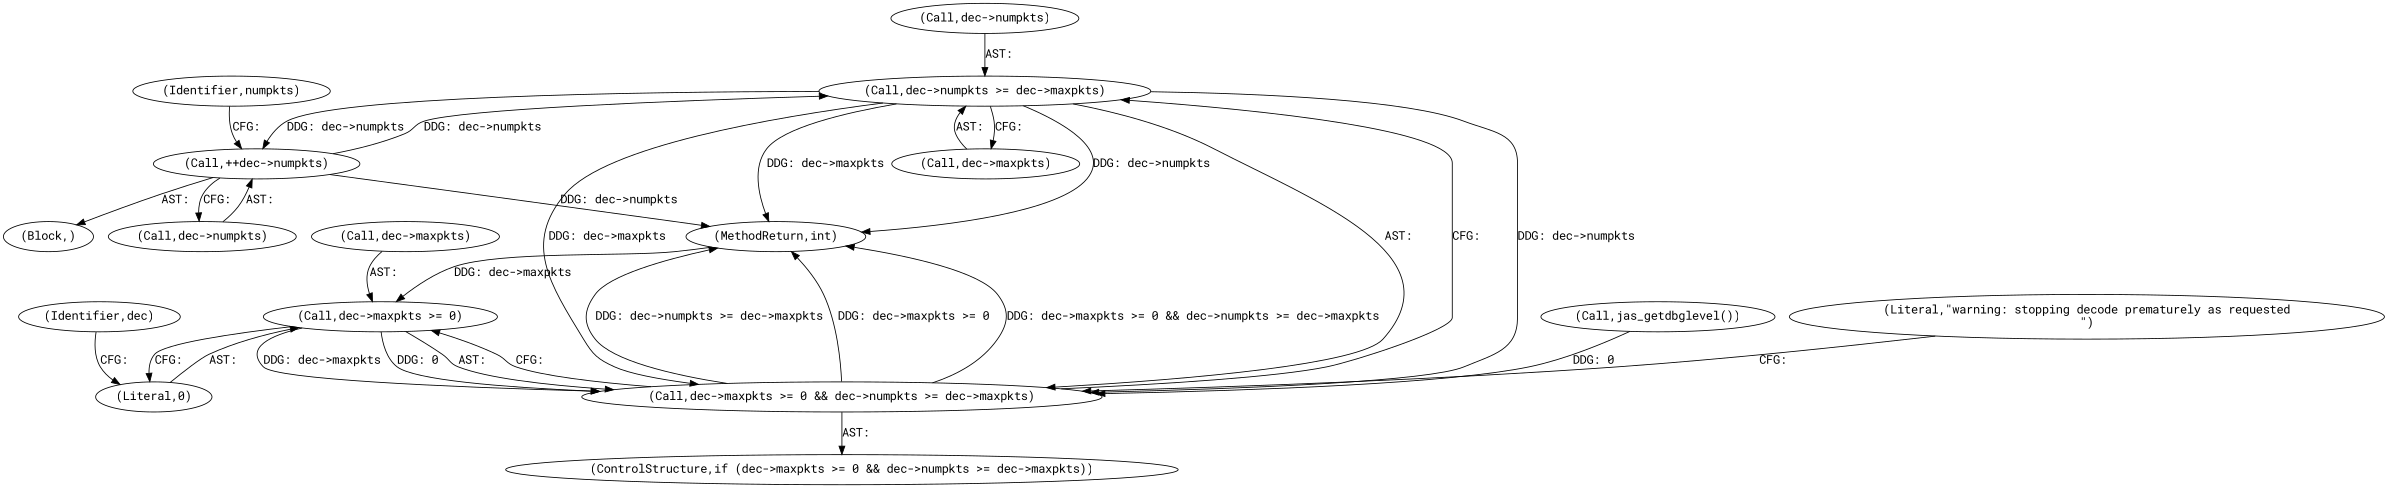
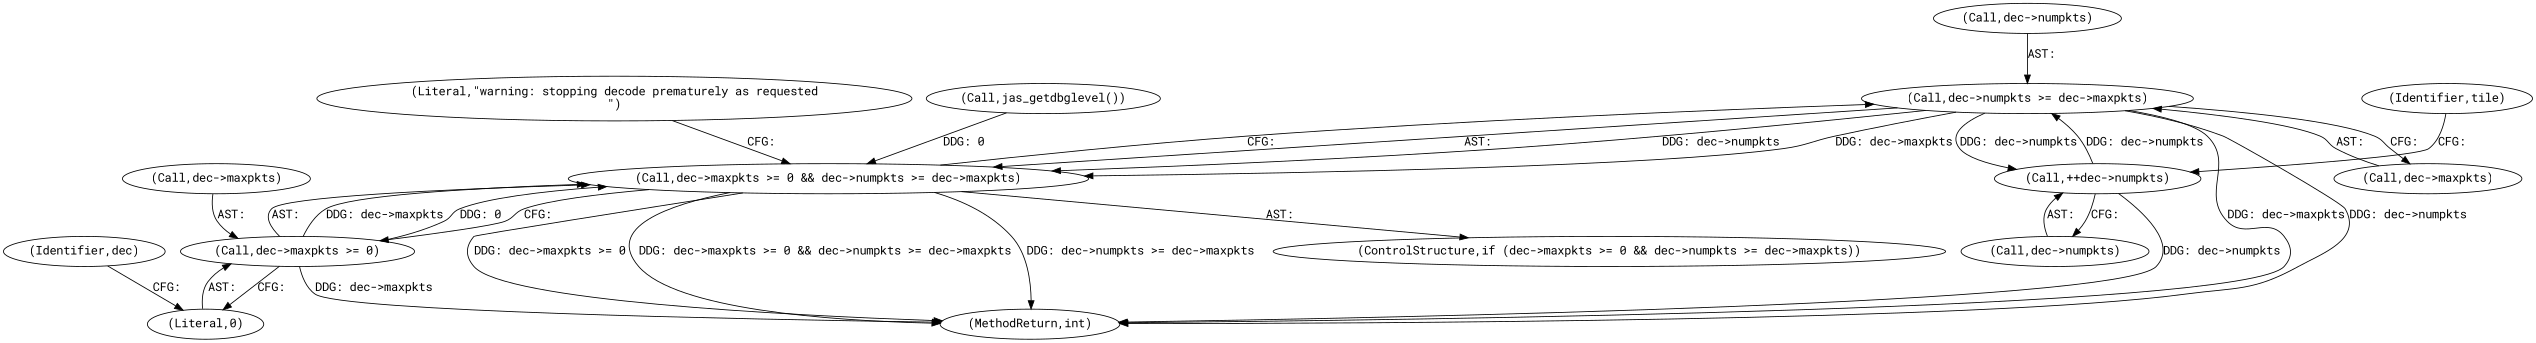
  digraph {
    fontname="Roboto Mono"
    node [fontname="Roboto Mono"]
    edge [fontname="Roboto Mono"]
    n1 [label="(Call,dec->numpkts >= dec->maxpkts)"]
    n2 [label="(Call,++dec->numpkts)"]
    n3 [label="(Call,dec->maxpkts >= 0 && dec->numpkts >= dec->maxpkts)"]
    n4 [label="(MethodReturn,int)"]
    n5 [label="(Call,dec->maxpkts)"]
    n6 [label="(Call,dec->numpkts)"]
-   n7 [label="(Block,)"]
    n8 [label="(Call,dec->maxpkts >= 0)"]
    n9 [label="(Literal,0)"]
    n10 [label="(ControlStructure,if (dec->maxpkts >= 0 && dec->numpkts >= dec->maxpkts))"]
-   n11 [label="(Identifier,numpkts)"]
+   n11 [label="(Identifier,tile)"]
    n12 [label="(Call,jas_getdbglevel())"]
    n13 [label="(Literal,\"warning: stopping decode prematurely as requested\n\")"]
    n14 [label="(Call,dec->maxpkts)"]
    n15 [label="(Identifier,dec)"]
    n16 [label="(Call,dec->numpkts)"]
    n1 -> n2 [label="DDG: dec->numpkts"]
    n1 -> n3 [label="AST: "]
    n1 -> n3 [label="DDG: dec->numpkts"]
    n1 -> n3 [label="DDG: dec->maxpkts"]
    n1 -> n4 [label="DDG: dec->maxpkts"]
    n1 -> n4 [label="DDG: dec->numpkts"]
    n1 -> n5 [label="CFG: "]
    n2 -> n1 [label="DDG: dec->numpkts"]
    n2 -> n4 [label="DDG: dec->numpkts"]
    n2 -> n6 [label="CFG: "]
-   n2 -> n7 [label="AST: "]
    n3 -> n1 [label="CFG: "]
    n3 -> n4 [label="DDG: dec->maxpkts >= 0 && dec->numpkts >= dec->maxpkts"]
    n3 -> n4 [label="DDG: dec->numpkts >= dec->maxpkts"]
    n3 -> n4 [label="DDG: dec->maxpkts >= 0"]
    n3 -> n8 [label="CFG: "]
    n3 -> n10 [label="AST: "]
    n5 -> n1 [label="AST: "]
    n6 -> n2 [label="AST: "]
    n8 -> n3 [label="AST: "]
    n8 -> n3 [label="DDG: dec->maxpkts"]
    n8 -> n3 [label="DDG: 0"]
-   n4 -> n8 [label="DDG: dec->maxpkts"]
+   n8 -> n4 [label="DDG: dec->maxpkts"]
    n8 -> n9 [label="CFG: "]
    n9 -> n8 [label="AST: "]
    n11 -> n2 [label="CFG: "]
    n12 -> n3 [label="DDG: 0"]
    n13 -> n3 [label="CFG: "]
    n14 -> n8 [label="AST: "]
    n15 -> n9 [label="CFG: "]
    n16 -> n1 [label="AST: "]
  }
